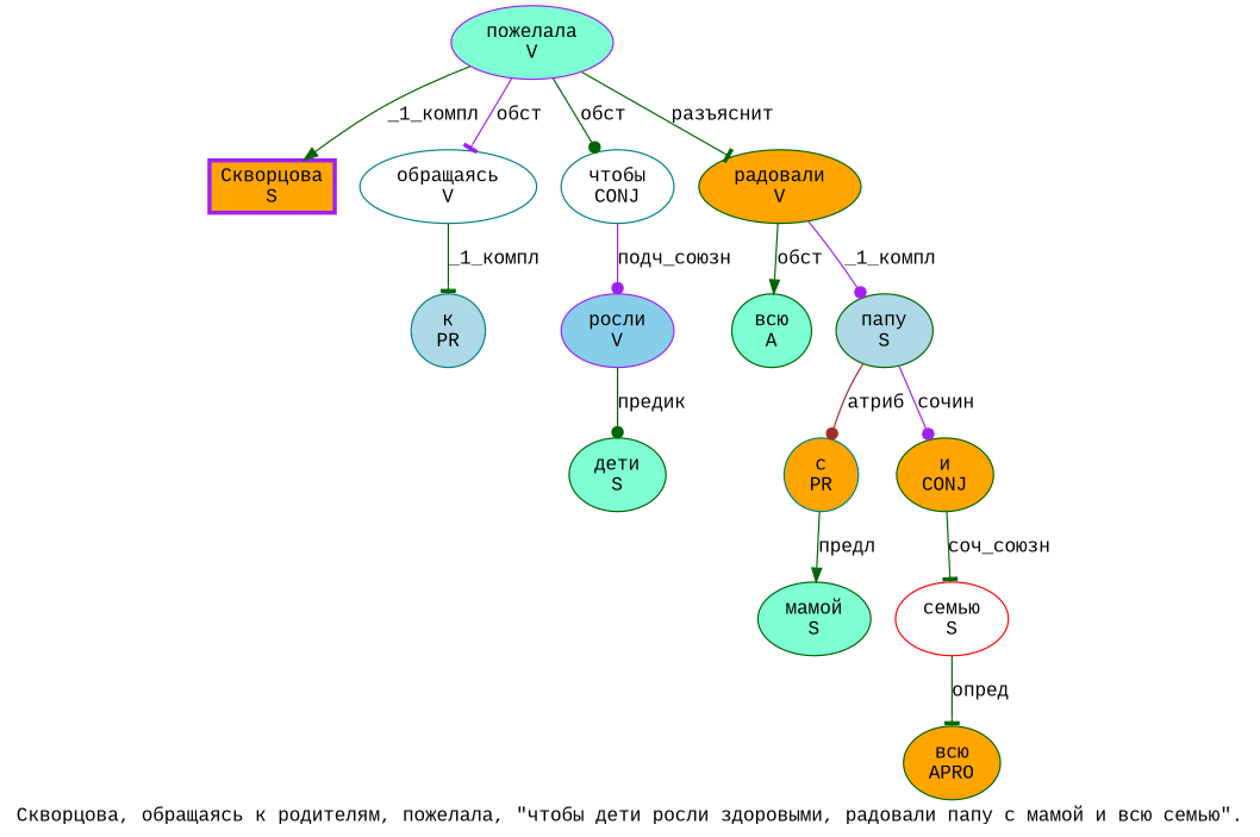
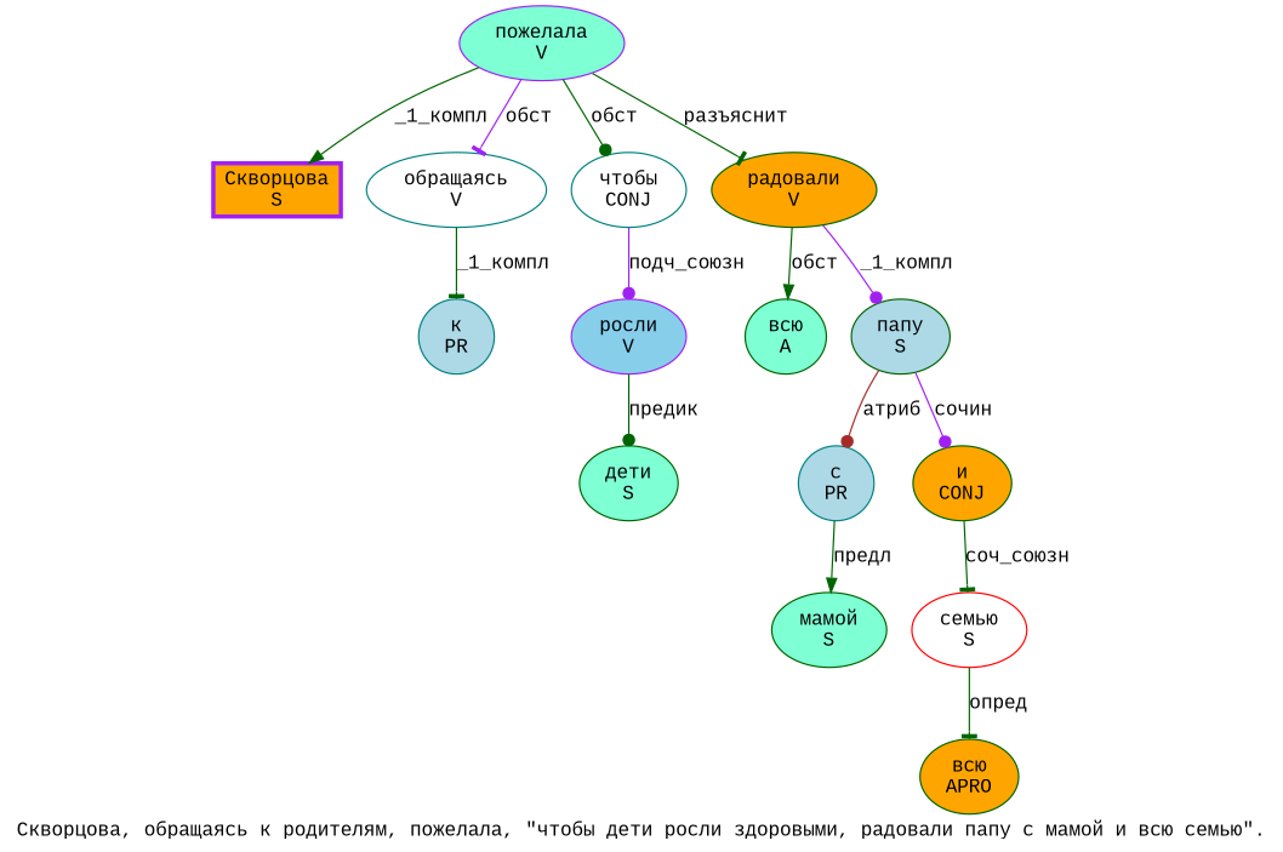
  digraph {
    fontname="Liberation Mono"
    label="Скворцова, обращаясь к родителям, пожелала, \"чтобы дети росли здоровыми, радовали папу с мамой и всю семью\"."
    node [color=darkgreen fillcolor=orange fontname="Liberation Mono" penwidth=1 shape=ellipse style=filled]
    edge [arrowhead=dot color=darkgreen fontname="Liberation Mono"]
    n1 [color=purple label="Скворцова\nS" penwidth=3 shape=box]
    n2 [color=teal fillcolor=white label="обращаясь\nV"]
    n3 [color=teal fillcolor=lightblue label="к\nPR"]
    n4 [color=purple fillcolor=aquamarine label="пожелала\nV"]
    n5 [color=teal fillcolor=white label="чтобы\nCONJ"]
    n6 [label="радовали\nV"]
    n7 [color=purple fillcolor=skyblue label="росли\nV"]
    n8 [fillcolor=aquamarine label="всю\nA"]
    n9 [fillcolor=lightblue label="папу\nS"]
    n10 [fillcolor=aquamarine label="дети\nS"]
-   n11 [color=teal label="с\nPR"]
+   n11 [color=teal fillcolor=lightblue label="с\nPR"]
    n12 [label="и\nCONJ"]
    n13 [fillcolor=aquamarine label="мамой\nS"]
    n14 [color=red fillcolor=white label="семью\nS"]
    n15 [label="всю\nAPRO"]
    n2 -> n3 [arrowhead=tee label="_1_компл"]
    n4 -> n1 [arrowhead=normal label="_1_компл"]
    n4 -> n2 [arrowhead=tee color=purple label="обст"]
    n4 -> n5 [label="обст"]
    n4 -> n6 [arrowhead=tee label="разъяснит"]
    n5 -> n7 [color=purple label="подч_союзн"]
    n6 -> n8 [arrowhead=normal label="обст"]
    n6 -> n9 [color=purple label="_1_компл"]
    n7 -> n10 [label="предик"]
    n9 -> n11 [color=brown label="атриб"]
    n9 -> n12 [color=purple label="сочин"]
    n11 -> n13 [arrowhead=normal label="предл"]
    n12 -> n14 [arrowhead=tee label="соч_союзн"]
    n14 -> n15 [arrowhead=tee label="опред"]
  }
